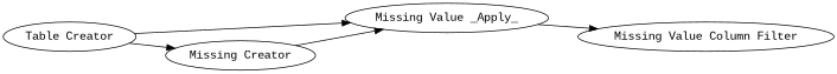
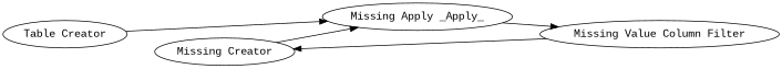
  digraph {
    fontname="Liberation Mono"
    rankdir=LR
    node [fontname="Liberation Mono"]
    edge [fontname="Liberation Mono"]
    n1 [label="Missing Creator"]
-   n2 [label="Missing Value _Apply_"]
+   n2 [label="Missing Apply _Apply_"]
    n3 [label="Missing Value Column Filter"]
    n4 [label="Table Creator"]
    n1 -> n2
    n2 -> n3
-   n4 -> n1
+   n3 -> n1
    n4 -> n2
  }
